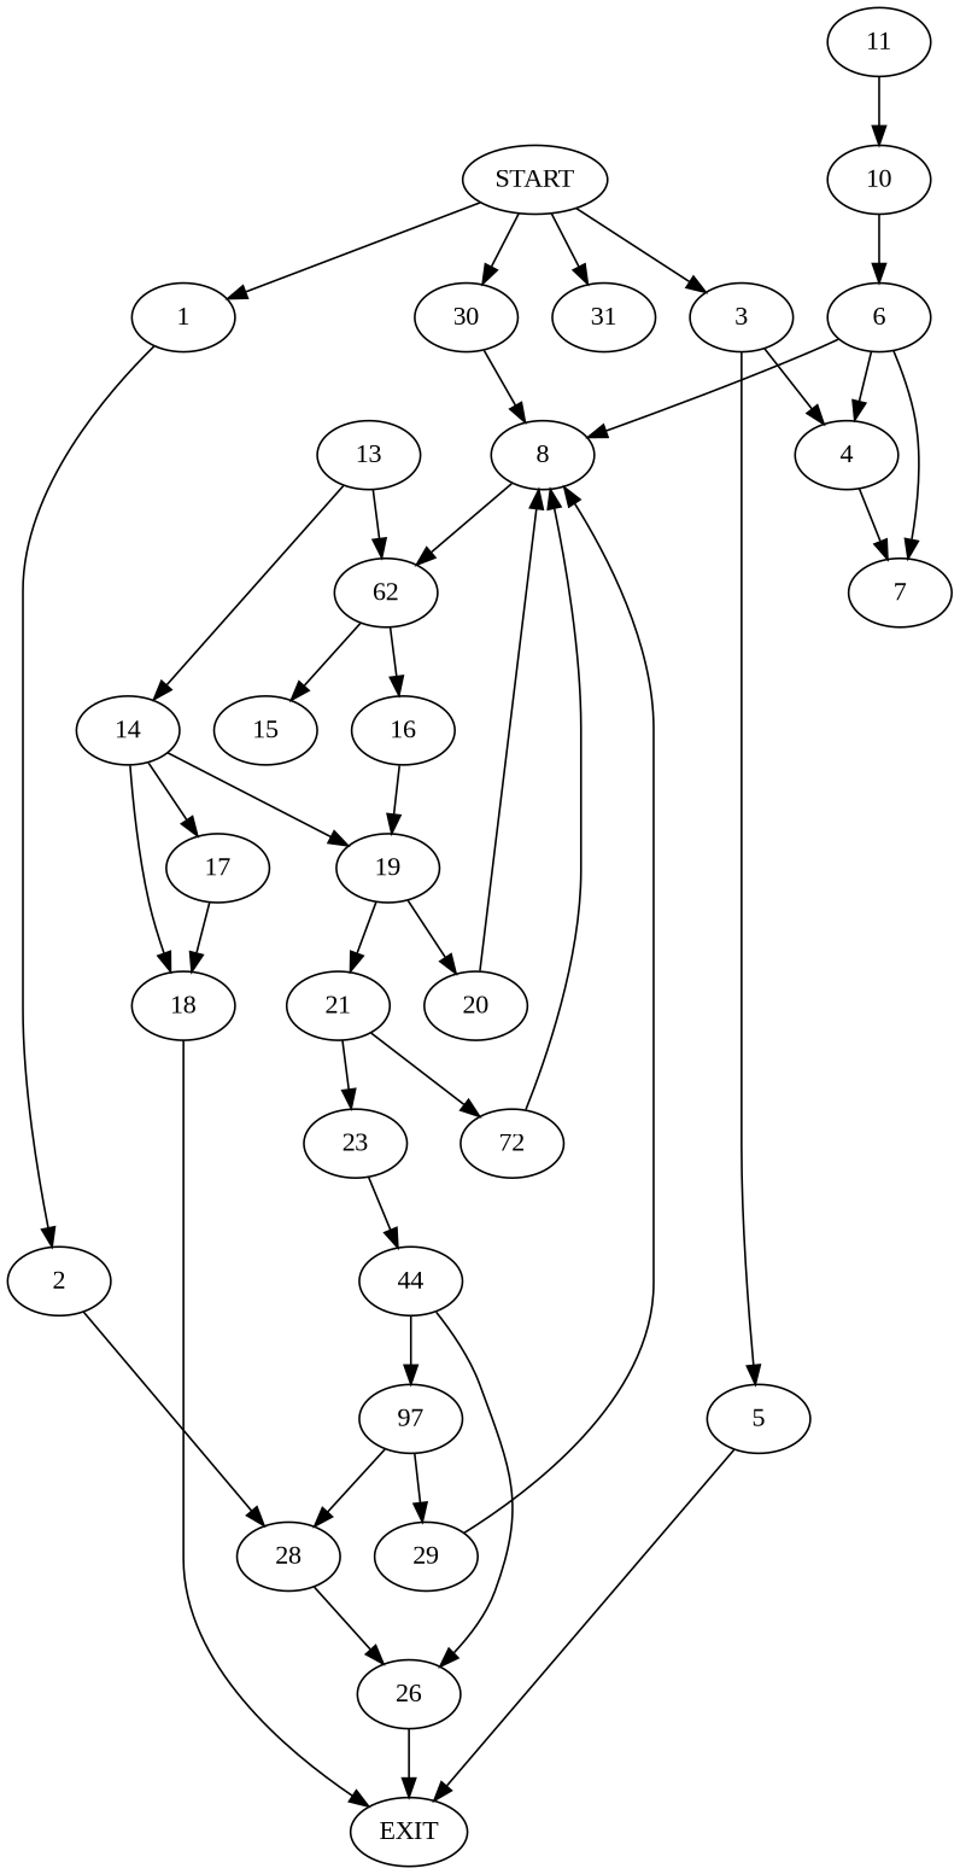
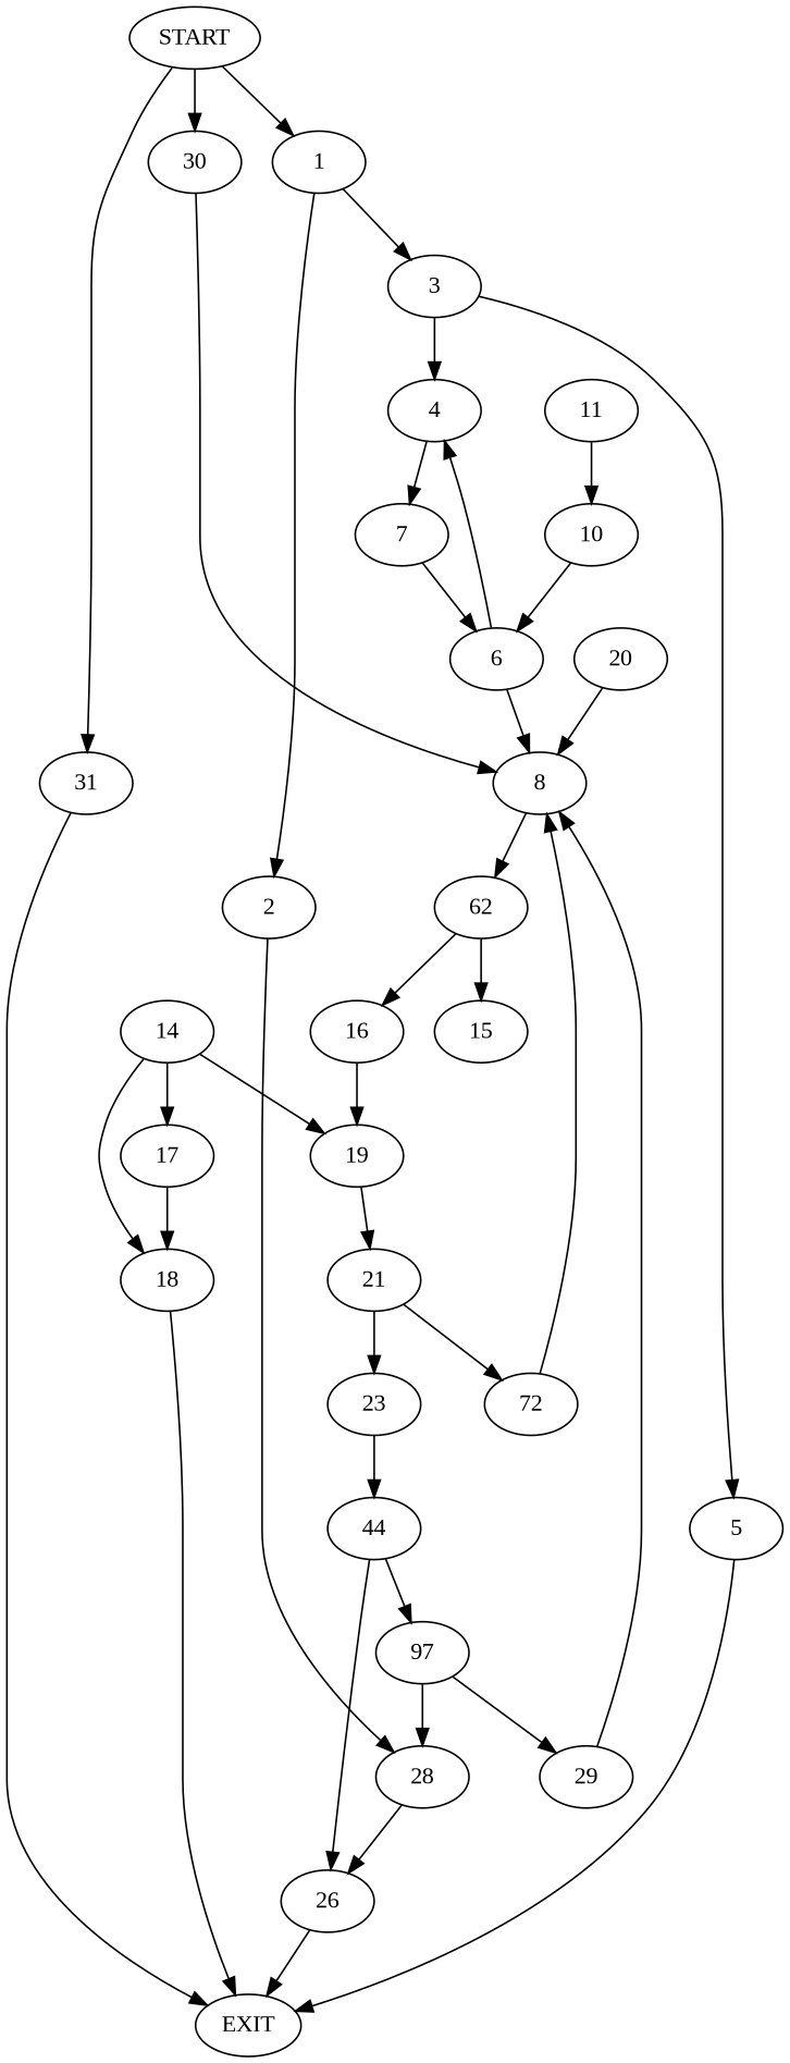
  digraph {
    fontname="Liberation Serif"
    node [fontname="Liberation Serif"]
    edge [fontname="Liberation Serif"]
    n1 [label=START]
    1
    30
    31
    2
    3
    8
    n8 [label=EXIT]
    28
    4
    5
    7
    6
    n14 [label=62]
    15
    16
-   13
    14
    10
    11
    19
    17
    18
    20
    21
    n26 [label=72]
    23
    n28 [label=44]
    26
    n30 [label=97]
    29
    n1 -> 1
    n1 -> 30
    n1 -> 31
    1 -> 2
-   n1 -> 3
+   1 -> 3
    30 -> 8
+   31 -> n8
    2 -> 28
    3 -> 4
    3 -> 5
    8 -> n14
    28 -> 26
    4 -> 7
    5 -> n8
-   6 -> 7
+   7 -> 6
    6 -> 8
    6 -> 4
    n14 -> 15
    n14 -> 16
    16 -> 19
-   13 -> n14
-   13 -> 14
    14 -> 19
    14 -> 17
    14 -> 18
    10 -> 6
    11 -> 10
-   19 -> 20
    19 -> 21
    17 -> 18
    18 -> n8
    20 -> 8
    21 -> n26
    21 -> 23
    n26 -> 8
    23 -> n28
    n28 -> 26
    n28 -> n30
    26 -> n8
    n30 -> 28
    n30 -> 29
    29 -> 8
  }
